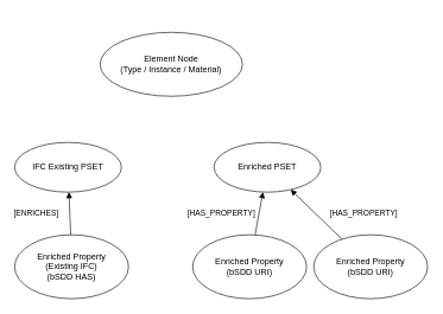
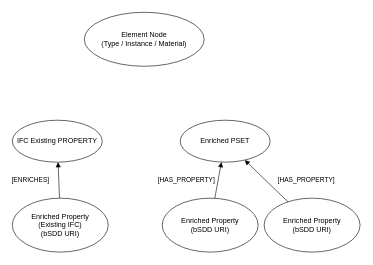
  <mxCell id="0" />
  <mxCell id="1" parent="0" />
- <mxCell id="2" value="Element Node&lt;br&gt;(Type / Instance / Material)" style="ellipse;whiteSpace=wrap;html=1;" parent="1" vertex="1"><mxGeometry x="140" y="45" width="200" height="90" as="geometry" /></mxCell>
- <mxCell id="3" value="IFC Existing PSET" style="ellipse;whiteSpace=wrap;html=1;" parent="1" vertex="1"><mxGeometry x="20" y="200" width="150" height="70" as="geometry" /></mxCell>
+ <mxCell id="2" value="Element Node&lt;br&gt;(Type / Instance / Material)" style="ellipse;whiteSpace=wrap;html=1;" parent="1" vertex="1"><mxGeometry x="140" y="20" width="200" height="90" as="geometry" /></mxCell>
+ <mxCell id="3" value="IFC Existing PROPERTY" style="ellipse;whiteSpace=wrap;html=1;" parent="1" vertex="1"><mxGeometry x="20" y="200" width="150" height="70" as="geometry" /></mxCell>
  <mxCell id="4" value="Enriched PSET" style="ellipse;whiteSpace=wrap;html=1;" parent="1" vertex="1"><mxGeometry x="300" y="200" width="150" height="70" as="geometry" /></mxCell>
- <mxCell id="5" value="Enriched Property&lt;br&gt;(Existing IFC)&lt;br&gt;(bSDD HAS)" style="ellipse;whiteSpace=wrap;html=1;" parent="1" vertex="1"><mxGeometry x="20" y="330" width="160" height="90" as="geometry" /></mxCell>
+ <mxCell id="5" value="Enriched Property&lt;br&gt;(Existing IFC)&lt;br&gt;(bSDD URI)" style="ellipse;whiteSpace=wrap;html=1;" parent="1" vertex="1"><mxGeometry x="20" y="330" width="160" height="90" as="geometry" /></mxCell>
  <mxCell id="6" value="Enriched Property&lt;br&gt;(bSDD URI)" style="ellipse;whiteSpace=wrap;html=1;" parent="1" vertex="1"><mxGeometry x="270" y="330" width="160" height="90" as="geometry" /></mxCell>
  <mxCell id="7" value="Enriched Property&lt;br&gt;(bSDD URI)" style="ellipse;whiteSpace=wrap;html=1;" parent="1" vertex="1"><mxGeometry x="440" y="330" width="160" height="90" as="geometry" /></mxCell>
  <mxCell id="8" value="[ENRICHES]" style="endArrow=block;html=1;" parent="1" source="5" target="3" edge="1"><mxGeometry x="0.065" y="47" relative="1" as="geometry"><mxPoint as="offset" /></mxGeometry></mxCell>
  <mxCell id="9" value="[HAS_PROPERTY]" style="endArrow=block;html=1;" parent="1" source="6" target="4" edge="1"><mxGeometry x="-0.312" y="52" relative="1" as="geometry"><mxPoint as="offset" /></mxGeometry></mxCell>
  <mxCell id="10" value="[HAS_PROPERTY]" style="endArrow=block;html=1;" parent="1" source="7" target="4" edge="1"><mxGeometry x="-0.934" y="-47" relative="1" as="geometry"><mxPoint as="offset" /></mxGeometry></mxCell>
